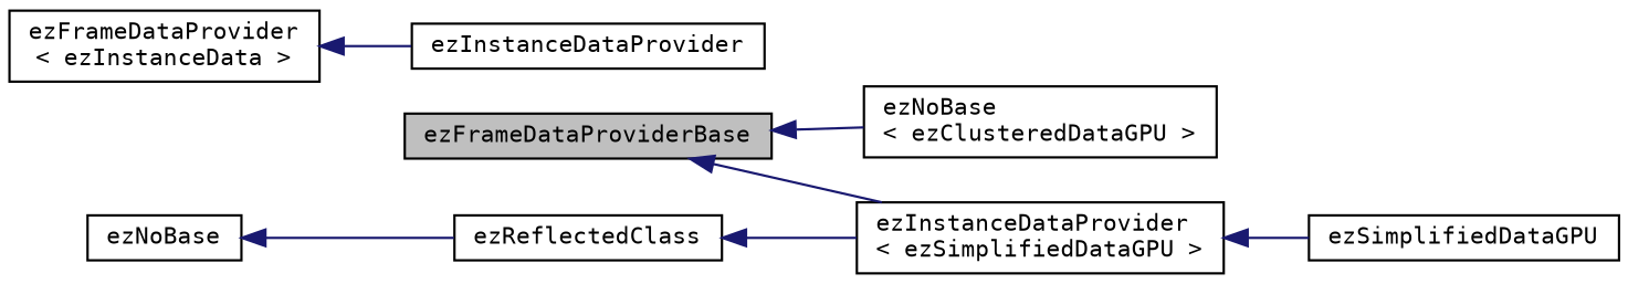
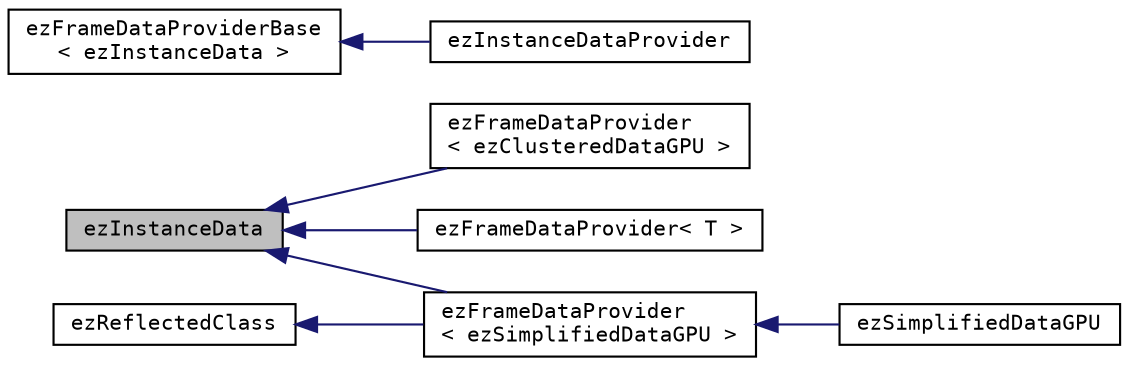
  digraph {
    fontname="DejaVu Sans Mono"
    rankdir=LR
    node [color=black fillcolor=white fontname="DejaVu Sans Mono" fontsize=10 shape=record style=filled]
    edge [color=midnightblue dir=back fontname="DejaVu Sans Mono" fontsize=10 labelfontname=Helvetica labelfontsize=10 style=solid]
-   n1 [fillcolor=grey75 fontcolor=black height=0.2 label=ezFrameDataProviderBase width=0.4]
-   n2 [height=0.2 label="ezNoBase\l\< ezClusteredDataGPU \>" width=0.4]
-   n3 [height=0.2 label="ezInstanceDataProvider\l\< ezSimplifiedDataGPU \>" width=0.4]
-   n5 [height=0.2 label="ezFrameDataProvider\l\< ezInstanceData \>" width=0.4]
+   n1 [fillcolor=grey75 fontcolor=black height=0.2 label=ezInstanceData width=0.4]
+   n2 [height=0.2 label="ezFrameDataProvider\l\< ezClusteredDataGPU \>" width=0.4]
+   n3 [height=0.2 label="ezFrameDataProvider\l\< ezSimplifiedDataGPU \>" width=0.4]
+   n4 [height=0.2 label="ezFrameDataProvider\< T \>" width=0.4]
+   n5 [height=0.2 label="ezFrameDataProviderBase\l\< ezInstanceData \>" width=0.4]
    n6 [height=0.2 label=ezInstanceDataProvider width=0.4]
    n7 [height=0.2 label=ezSimplifiedDataGPU width=0.4]
    n8 [height=0.2 label=ezReflectedClass width=0.4]
-   n9 [height=0.2 label=ezNoBase width=0.4]
    n1 -> n2
    n1 -> n3
+   n1 -> n4
    n3 -> n7
    n5 -> n6
    n8 -> n3
-   n9 -> n8
  }
